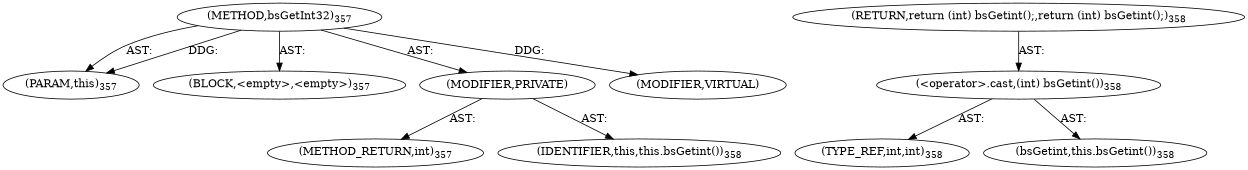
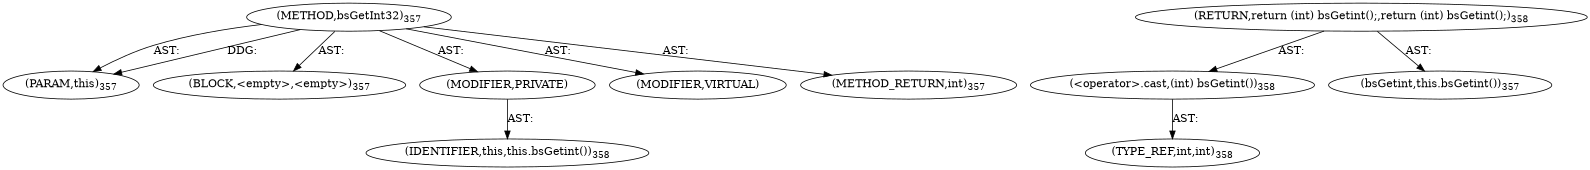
  digraph {
    n1 [label=<(METHOD,bsGetInt32)<SUB>357</SUB>>]
    n2 [label=<(PARAM,this)<SUB>357</SUB>>]
    n3 [label=<(BLOCK,&lt;empty&gt;,&lt;empty&gt;)<SUB>357</SUB>>]
    n4 [label=<(MODIFIER,PRIVATE)>]
    n5 [label=<(MODIFIER,VIRTUAL)>]
    n6 [label=<(METHOD_RETURN,int)<SUB>357</SUB>>]
    n7 [label=<(IDENTIFIER,this,this.bsGetint())<SUB>358</SUB>>]
    n8 [label=<(RETURN,return (int) bsGetint();,return (int) bsGetint();)<SUB>358</SUB>>]
    n9 [label=<(&lt;operator&gt;.cast,(int) bsGetint())<SUB>358</SUB>>]
    n10 [label=<(TYPE_REF,int,int)<SUB>358</SUB>>]
-   n11 [label=<(bsGetint,this.bsGetint())<SUB>358</SUB>>]
+   n11 [label=<(bsGetint,this.bsGetint())<SUB>357</SUB>>]
    n1 -> n2 [label="AST: "]
    n1 -> n2 [label="DDG: "]
    n1 -> n3 [label="AST: "]
    n1 -> n4 [label="AST: "]
-   n1 -> n5 [label="DDG: "]
-   n4 -> n6 [label="AST: "]
+   n1 -> n5 [label="AST: "]
+   n1 -> n6 [label="AST: "]
    n4 -> n7 [label="AST: "]
    n8 -> n9 [label="AST: "]
    n9 -> n10 [label="AST: "]
-   n9 -> n11 [label="AST: "]
+   n8 -> n11 [label="AST: "]
  }
